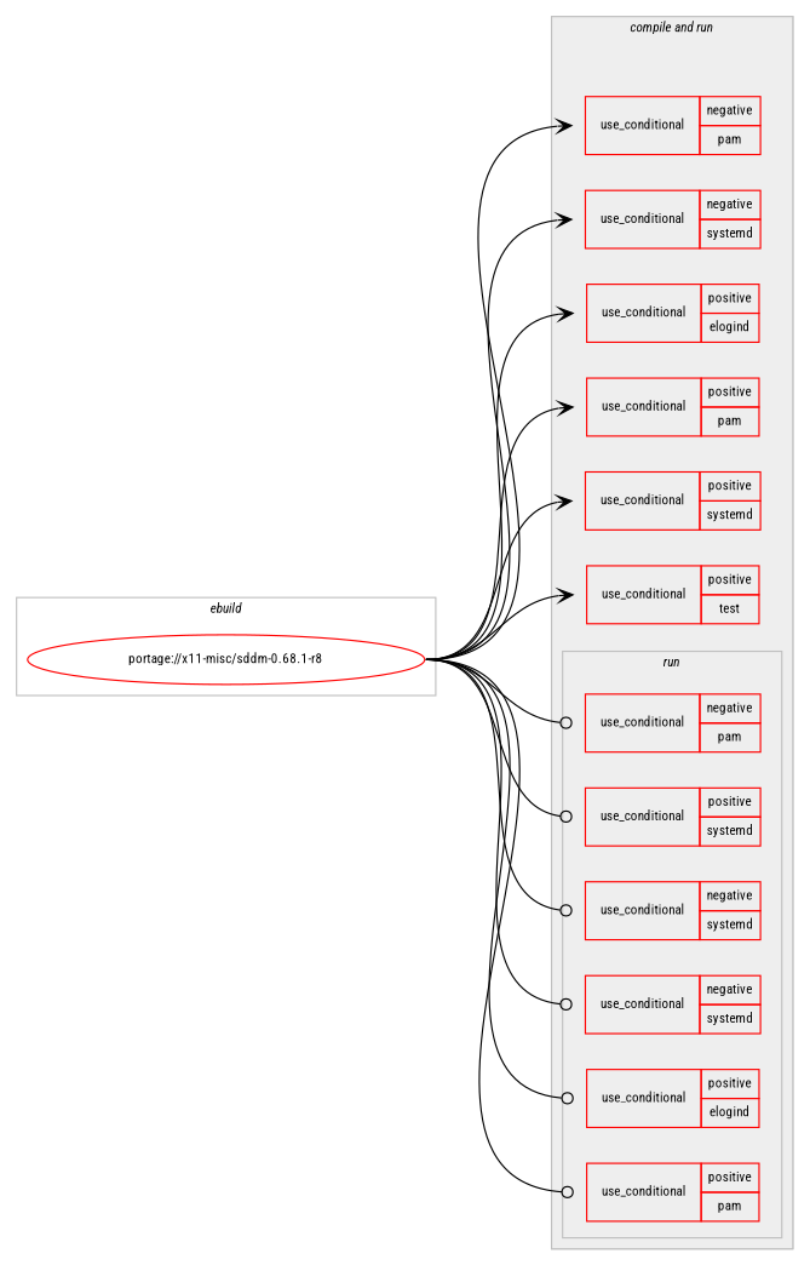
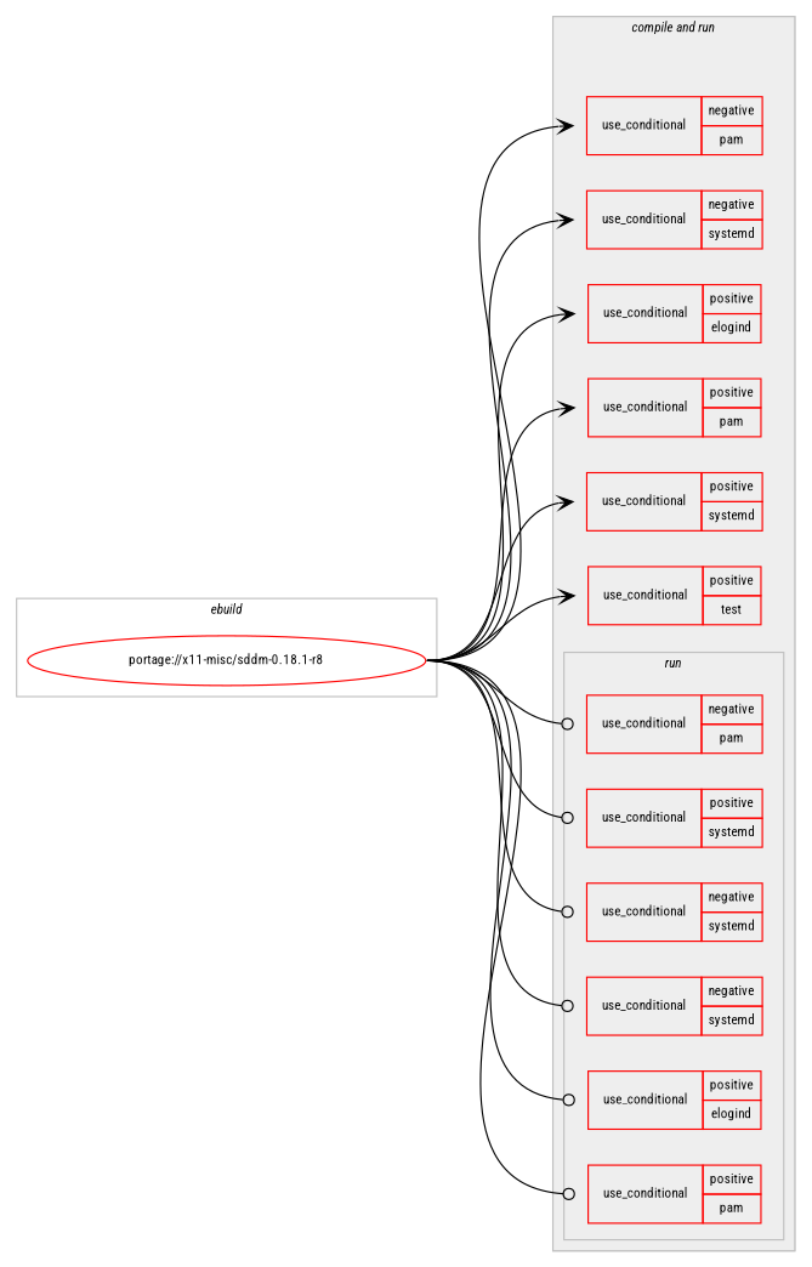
  digraph {
    compound=true
    concentrate=true
    fontname="Roboto Condensed"
    fontsize=10
    newrank=true
    rankdir=LR
    ranksep=1.5
    node [color=red fontname="Roboto Condensed" fontsize=10 shape=none]
    edge [arrowhead=vee headport=w style=solid tailport=e weight=20 fontname="Roboto Condensed"]
-   n1 [label="portage://x11-misc/sddm-0.68.1-r8" width=4 shape=""]
+   n1 [label="portage://x11-misc/sddm-0.18.1-r8" width=4 shape=""]
    n2 [label=<<TABLE BORDER="0" CELLBORDER="1" CELLSPACING="0" CELLPADDING="4"><TR><TD ROWSPAN="3" CELLPADDING="10">use_conditional</TD></TR><TR><TD>negative</TD></TR><TR><TD>pam</TD></TR></TABLE>>]
    n3 [label=<<TABLE BORDER="0" CELLBORDER="1" CELLSPACING="0" CELLPADDING="4"><TR><TD ROWSPAN="3" CELLPADDING="10">use_conditional</TD></TR><TR><TD>negative</TD></TR><TR><TD>systemd</TD></TR></TABLE>>]
    n4 [label=<<TABLE BORDER="0" CELLBORDER="1" CELLSPACING="0" CELLPADDING="4"><TR><TD ROWSPAN="3" CELLPADDING="10">use_conditional</TD></TR><TR><TD>positive</TD></TR><TR><TD>elogind</TD></TR></TABLE>>]
    n5 [label=<<TABLE BORDER="0" CELLBORDER="1" CELLSPACING="0" CELLPADDING="4"><TR><TD ROWSPAN="3" CELLPADDING="10">use_conditional</TD></TR><TR><TD>positive</TD></TR><TR><TD>pam</TD></TR></TABLE>>]
    n6 [label=<<TABLE BORDER="0" CELLBORDER="1" CELLSPACING="0" CELLPADDING="4"><TR><TD ROWSPAN="3" CELLPADDING="10">use_conditional</TD></TR><TR><TD>positive</TD></TR><TR><TD>systemd</TD></TR></TABLE>>]
    n7 [label=<<TABLE BORDER="0" CELLBORDER="1" CELLSPACING="0" CELLPADDING="4"><TR><TD ROWSPAN="3" CELLPADDING="10">use_conditional</TD></TR><TR><TD>positive</TD></TR><TR><TD>test</TD></TR></TABLE>>]
    n8 [label=<<TABLE BORDER="0" CELLBORDER="1" CELLSPACING="0" CELLPADDING="4"><TR><TD ROWSPAN="3" CELLPADDING="10">use_conditional</TD></TR><TR><TD>negative</TD></TR><TR><TD>pam</TD></TR></TABLE>>]
    n9 [label=<<TABLE BORDER="0" CELLBORDER="1" CELLSPACING="0" CELLPADDING="4"><TR><TD ROWSPAN="3" CELLPADDING="10">use_conditional</TD></TR><TR><TD>positive</TD></TR><TR><TD>systemd</TD></TR></TABLE>>]
    n10 [label=<<TABLE BORDER="0" CELLBORDER="1" CELLSPACING="0" CELLPADDING="4"><TR><TD ROWSPAN="3" CELLPADDING="10">use_conditional</TD></TR><TR><TD>negative</TD></TR><TR><TD>systemd</TD></TR></TABLE>>]
    n11 [label=<<TABLE BORDER="0" CELLBORDER="1" CELLSPACING="0" CELLPADDING="4"><TR><TD ROWSPAN="3" CELLPADDING="10">use_conditional</TD></TR><TR><TD>negative</TD></TR><TR><TD>systemd</TD></TR></TABLE>>]
    n12 [label=<<TABLE BORDER="0" CELLBORDER="1" CELLSPACING="0" CELLPADDING="4"><TR><TD ROWSPAN="3" CELLPADDING="10">use_conditional</TD></TR><TR><TD>positive</TD></TR><TR><TD>elogind</TD></TR></TABLE>>]
    n13 [label=<<TABLE BORDER="0" CELLBORDER="1" CELLSPACING="0" CELLPADDING="4"><TR><TD ROWSPAN="3" CELLPADDING="10">use_conditional</TD></TR><TR><TD>positive</TD></TR><TR><TD>pam</TD></TR></TABLE>>]
    subgraph cluster_1 {
      color=gray
      label=<<i>ebuild</i>>
      rank=same
      n1
    }
    subgraph cluster_2 {
      color=gray
      label=<<i>dependencies</i>>
      subgraph cluster_3 {
        color=gray
        fillcolor="#eeeeee"
        label=<<i>compile</i>>
        style=filled
        subgraph sub_4 {
          color=gray
          fillcolor="#eeeeee"
          label=<<i>compile</i>>
          style=filled
          n2
        }
        subgraph sub_5 {
          color=gray
          fillcolor="#eeeeee"
          label=<<i>compile</i>>
          style=filled
          n3
        }
        subgraph sub_6 {
          color=gray
          fillcolor="#eeeeee"
          label=<<i>compile</i>>
          style=filled
          n4
        }
        subgraph sub_7 {
          color=gray
          fillcolor="#eeeeee"
          label=<<i>compile</i>>
          style=filled
          n5
        }
        subgraph sub_8 {
          color=gray
          fillcolor="#eeeeee"
          label=<<i>compile</i>>
          style=filled
          n6
        }
        subgraph sub_9 {
          color=gray
          fillcolor="#eeeeee"
          label=<<i>compile</i>>
          style=filled
          n7
        }
      }
      subgraph cluster_10 {
        color=gray
        fillcolor="#eeeeee"
        label=<<i>compile and run</i>>
        style=filled
      }
      subgraph cluster_11 {
        color=gray
        fillcolor="#eeeeee"
        label=<<i>run</i>>
        style=filled
        subgraph sub_12 {
          color=gray
          fillcolor="#eeeeee"
          label=<<i>run</i>>
          style=filled
          n8
        }
        subgraph sub_13 {
          color=gray
          fillcolor="#eeeeee"
          label=<<i>run</i>>
          style=filled
          n9
        }
        subgraph sub_14 {
          color=gray
          fillcolor="#eeeeee"
          label=<<i>run</i>>
          style=filled
          n10
        }
        subgraph sub_15 {
          color=gray
          fillcolor="#eeeeee"
          label=<<i>run</i>>
          style=filled
          n11
        }
        subgraph sub_16 {
          color=gray
          fillcolor="#eeeeee"
          label=<<i>run</i>>
          style=filled
          n12
        }
        subgraph sub_17 {
          color=gray
          fillcolor="#eeeeee"
          label=<<i>run</i>>
          style=filled
          n13
        }
      }
    }
    subgraph cluster_18 {
      color=gray
      label=<<i>candidates</i>>
      rank=same
    }
    n1 -> n2
    n1 -> n3
    n1 -> n4
    n1 -> n5
    n1 -> n6
    n1 -> n7
    n1 -> n8 [arrowhead=odot]
    n1 -> n9 [arrowhead=odot]
    n1 -> n10 [arrowhead=odot]
    n1 -> n11 [arrowhead=odot]
    n1 -> n12 [arrowhead=odot]
    n1 -> n13 [arrowhead=odot]
  }
